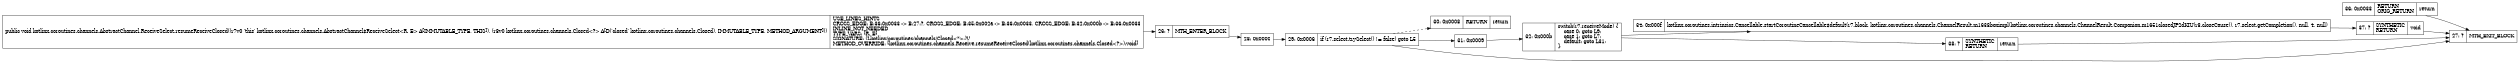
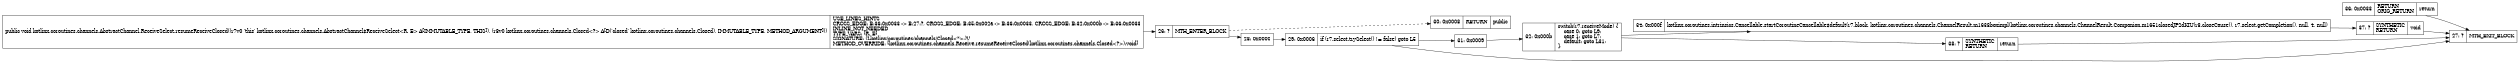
  digraph {
    rankdir=LR
    node [shape=record]
    n1 [label="{26\:\ ?|MTH_ENTER_BLOCK\l}"]
    n2 [label="{28\:\ 0x0000}"]
    n3 [label="{29\:\ 0x0006|if (r7.select.trySelect() != false) goto L5\l}"]
-   n4 [label="{30\:\ 0x0008|RETURN\l|return\l}"]
+   n4 [label="{30\:\ 0x0008|RETURN\l|public\l}"]
    n5 [label="{31\:\ 0x0009}"]
    n6 [label="{27\:\ ?|MTH_EXIT_BLOCK\l}"]
    n7 [label="{32\:\ 0x000b|switch(r7.receiveMode) \{\l    case 0: goto L9;\l    case 1: goto L7;\l    default: goto L31;\l\}\l}"]
    n8 [label="{34\:\ 0x000f|kotlinx.coroutines.intrinsics.Cancellable.startCoroutineCancellable$default(r7.block, kotlinx.coroutines.channels.ChannelResult.m1638boximpl(kotlinx.coroutines.channels.ChannelResult.Companion.m1651closedJP2dKIU(r8.closeCause)), r7.select.getCompletion(), null, 4, null)\l}"]
    n9 [label="{38\:\ ?|SYNTHETIC\lRETURN\l|return\l}"]
    n10 [label="{37\:\ ?|SYNTHETIC\lRETURN\l|void\l}"]
    n11 [label="{36\:\ 0x0033|RETURN\lORIG_RETURN\l|return\l}"]
    n12 [label="{public void kotlinx.coroutines.channels.AbstractChannel.ReceiveSelect.resumeReceiveClosed((r7v0 'this' kotlinx.coroutines.channels.AbstractChannel$ReceiveSelect\<R, E\> A[IMMUTABLE_TYPE, THIS]), (r8v0 kotlinx.coroutines.channels.Closed\<?\> A[D('closed' kotlinx.coroutines.channels.Closed), IMMUTABLE_TYPE, METHOD_ARGUMENT]))  | USE_LINES_HINTS\lCROSS_EDGE: B:36:0x0033 \-\> B:27:?, CROSS_EDGE: B:35:0x002a \-\> B:36:0x0033, CROSS_EDGE: B:32:0x000b \-\> B:36:0x0033\lINLINE_NOT_NEEDED\lTYPE_VARS: [R, E]\lSIGNATURE: (Lkotlinx\/coroutines\/channels\/Closed\<*\>;)V\lMETHOD_OVERRIDE: [kotlinx.coroutines.channels.Receive.resumeReceiveClosed(kotlinx.coroutines.channels.Closed\<?\>):void]\l}"]
    n1 -> n2
    n2 -> n3
-   n3 -> n4 [style=dashed]
+   n1 -> n4 [style=dashed]
    n3 -> n5
    n3 -> n6
    n5 -> n7
    n7 -> n8
    n7 -> n9
    n8 -> n10
    n9 -> n6
    n10 -> n6
    n11 -> n6
    n12 -> n1
  }
